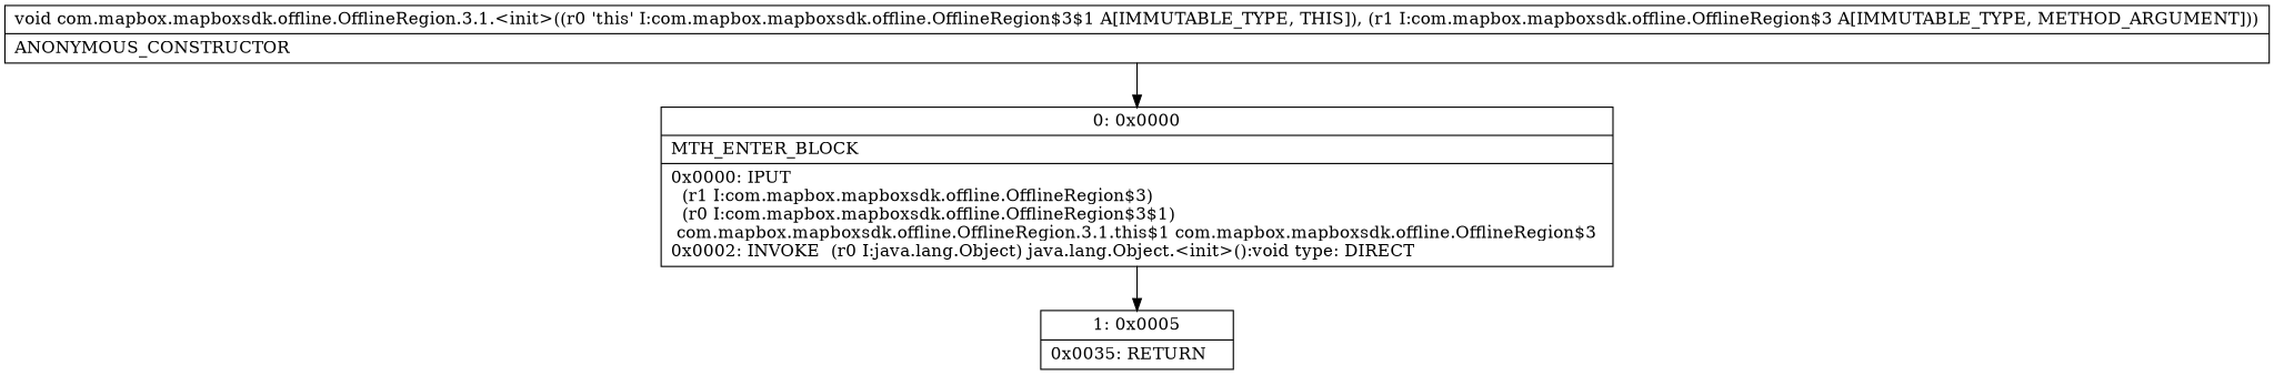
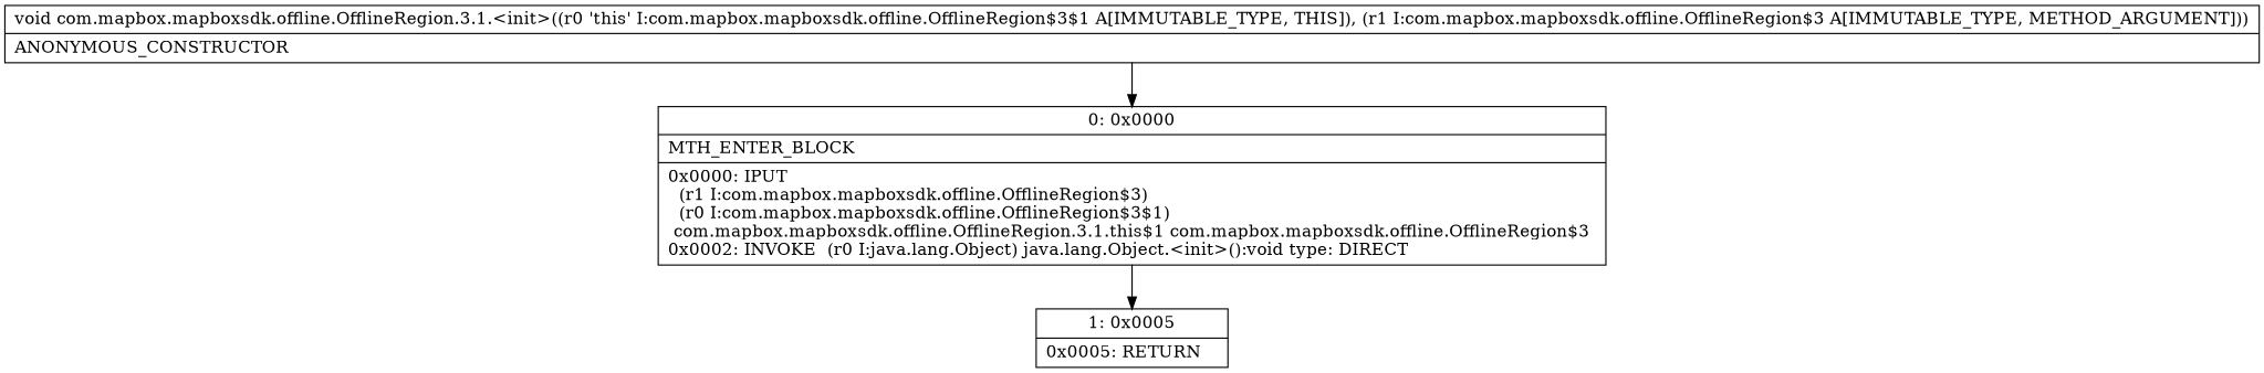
  digraph {
    node [shape=record]
    n1 [label="{0\:\ 0x0000|MTH_ENTER_BLOCK\l|0x0000: IPUT  \l  (r1 I:com.mapbox.mapboxsdk.offline.OfflineRegion$3)\l  (r0 I:com.mapbox.mapboxsdk.offline.OfflineRegion$3$1)\l com.mapbox.mapboxsdk.offline.OfflineRegion.3.1.this$1 com.mapbox.mapboxsdk.offline.OfflineRegion$3 \l0x0002: INVOKE  (r0 I:java.lang.Object) java.lang.Object.\<init\>():void type: DIRECT \l}"]
-   n2 [label="{1\:\ 0x0005|0x0035: RETURN   \l}"]
+   n2 [label="{1\:\ 0x0005|0x0005: RETURN   \l}"]
    n3 [label="{void com.mapbox.mapboxsdk.offline.OfflineRegion.3.1.\<init\>((r0 'this' I:com.mapbox.mapboxsdk.offline.OfflineRegion$3$1 A[IMMUTABLE_TYPE, THIS]), (r1 I:com.mapbox.mapboxsdk.offline.OfflineRegion$3 A[IMMUTABLE_TYPE, METHOD_ARGUMENT]))  | ANONYMOUS_CONSTRUCTOR\l}"]
    n1 -> n2
    n3 -> n1
  }
